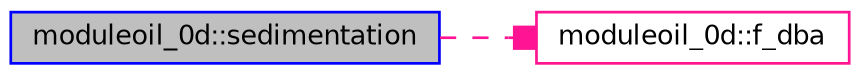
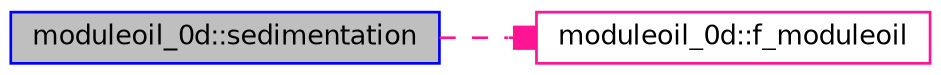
  digraph {
    rankdir=LR
    node [fontname=Helvetica fontsize=10 shape=record style=filled]
    n1 [color=blue fillcolor=grey75 fontcolor=black height=0.2 label="moduleoil_0d::sedimentation" width=0.4]
-   n2 [color=deeppink fillcolor=white height=0.2 label="moduleoil_0d::f_dba" width=0.4]
+   n2 [color=deeppink fillcolor=white height=0.2 label="moduleoil_0d::f_moduleoil" width=0.4]
    n1 -> n2 [color=deeppink fontname=Helvetica fontsize=10 labelfontname=Helvetica labelfontsize=10 style=dashed arrowhead=box]
  }
